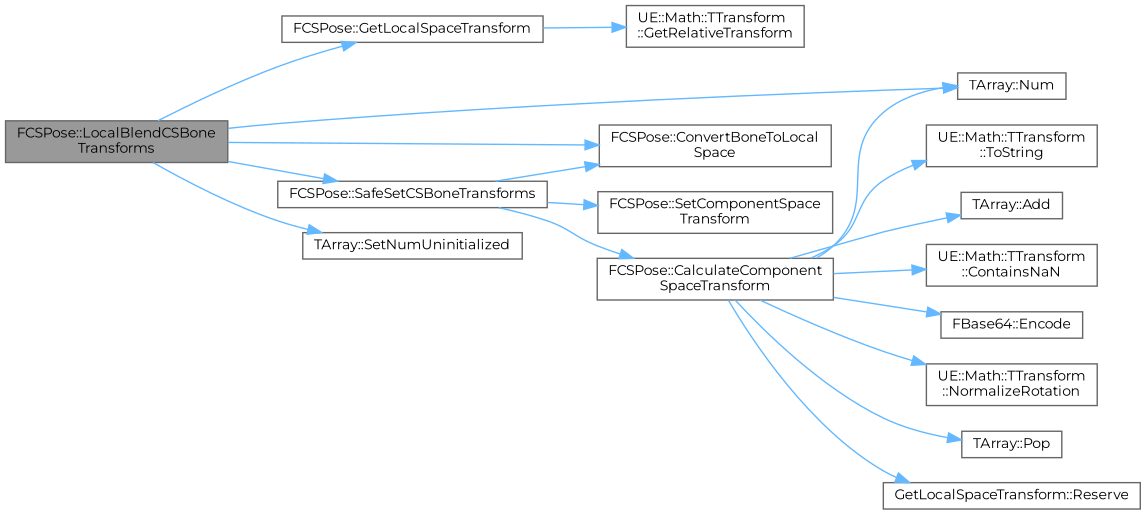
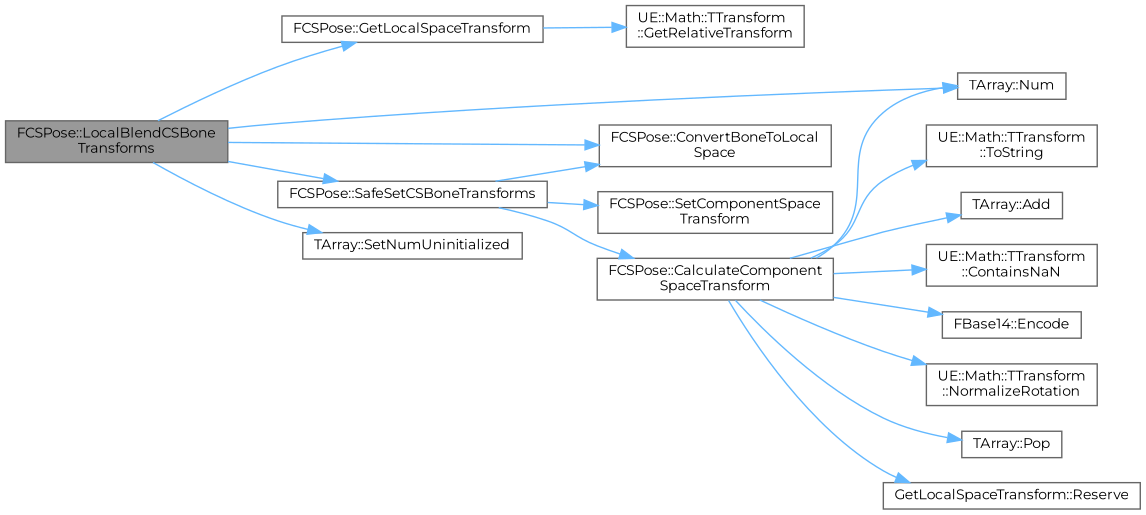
  digraph {
    fontname=Montserrat
    rankdir=LR
    node [color=grey40 fillcolor=white fontname=Montserrat fontsize=10 shape=box style=filled]
    edge [color=steelblue1 fontname=Montserrat fontsize=10 labelfontname=Helvetica labelfontsize=10 style=solid]
    n1 [color=gray40 fillcolor=grey60 fontcolor=black height=0.2 label="FCSPose::LocalBlendCSBone\lTransforms" width=0.4]
    n2 [height=0.2 label="FCSPose::ConvertBoneToLocal\lSpace" width=0.4]
    n3 [height=0.2 label="FCSPose::GetLocalSpaceTransform" width=0.4]
    n4 [height=0.2 label="TArray::Num" width=0.4]
    n5 [height=0.2 label="FCSPose::SafeSetCSBoneTransforms" width=0.4]
    n6 [height=0.2 label="TArray::SetNumUninitialized" width=0.4]
    n7 [height=0.2 label="UE::Math::TTransform\l::GetRelativeTransform" width=0.4]
    n8 [height=0.2 label="FCSPose::CalculateComponent\lSpaceTransform" width=0.4]
    n9 [height=0.2 label="FCSPose::SetComponentSpace\lTransform" width=0.4]
    n10 [height=0.2 label="TArray::Add" width=0.4]
    n11 [height=0.2 label="UE::Math::TTransform\l::ContainsNaN" width=0.4]
-   n12 [height=0.2 label="FBase64::Encode" width=0.4]
+   n12 [height=0.2 label="FBase14::Encode" width=0.4]
    n13 [height=0.2 label="UE::Math::TTransform\l::NormalizeRotation" width=0.4]
    n14 [height=0.2 label="TArray::Pop" width=0.4]
    n15 [height=0.2 label="GetLocalSpaceTransform::Reserve" width=0.4]
    n16 [height=0.2 label="UE::Math::TTransform\l::ToString" width=0.4]
    n1 -> n2
    n1 -> n3
    n1 -> n4
    n1 -> n5
    n1 -> n6
    n3 -> n7
    n5 -> n2
    n5 -> n8
    n5 -> n9
    n8 -> n4
    n8 -> n10
    n8 -> n11
    n8 -> n12
    n8 -> n13
    n8 -> n14
    n8 -> n15
    n8 -> n16
  }
